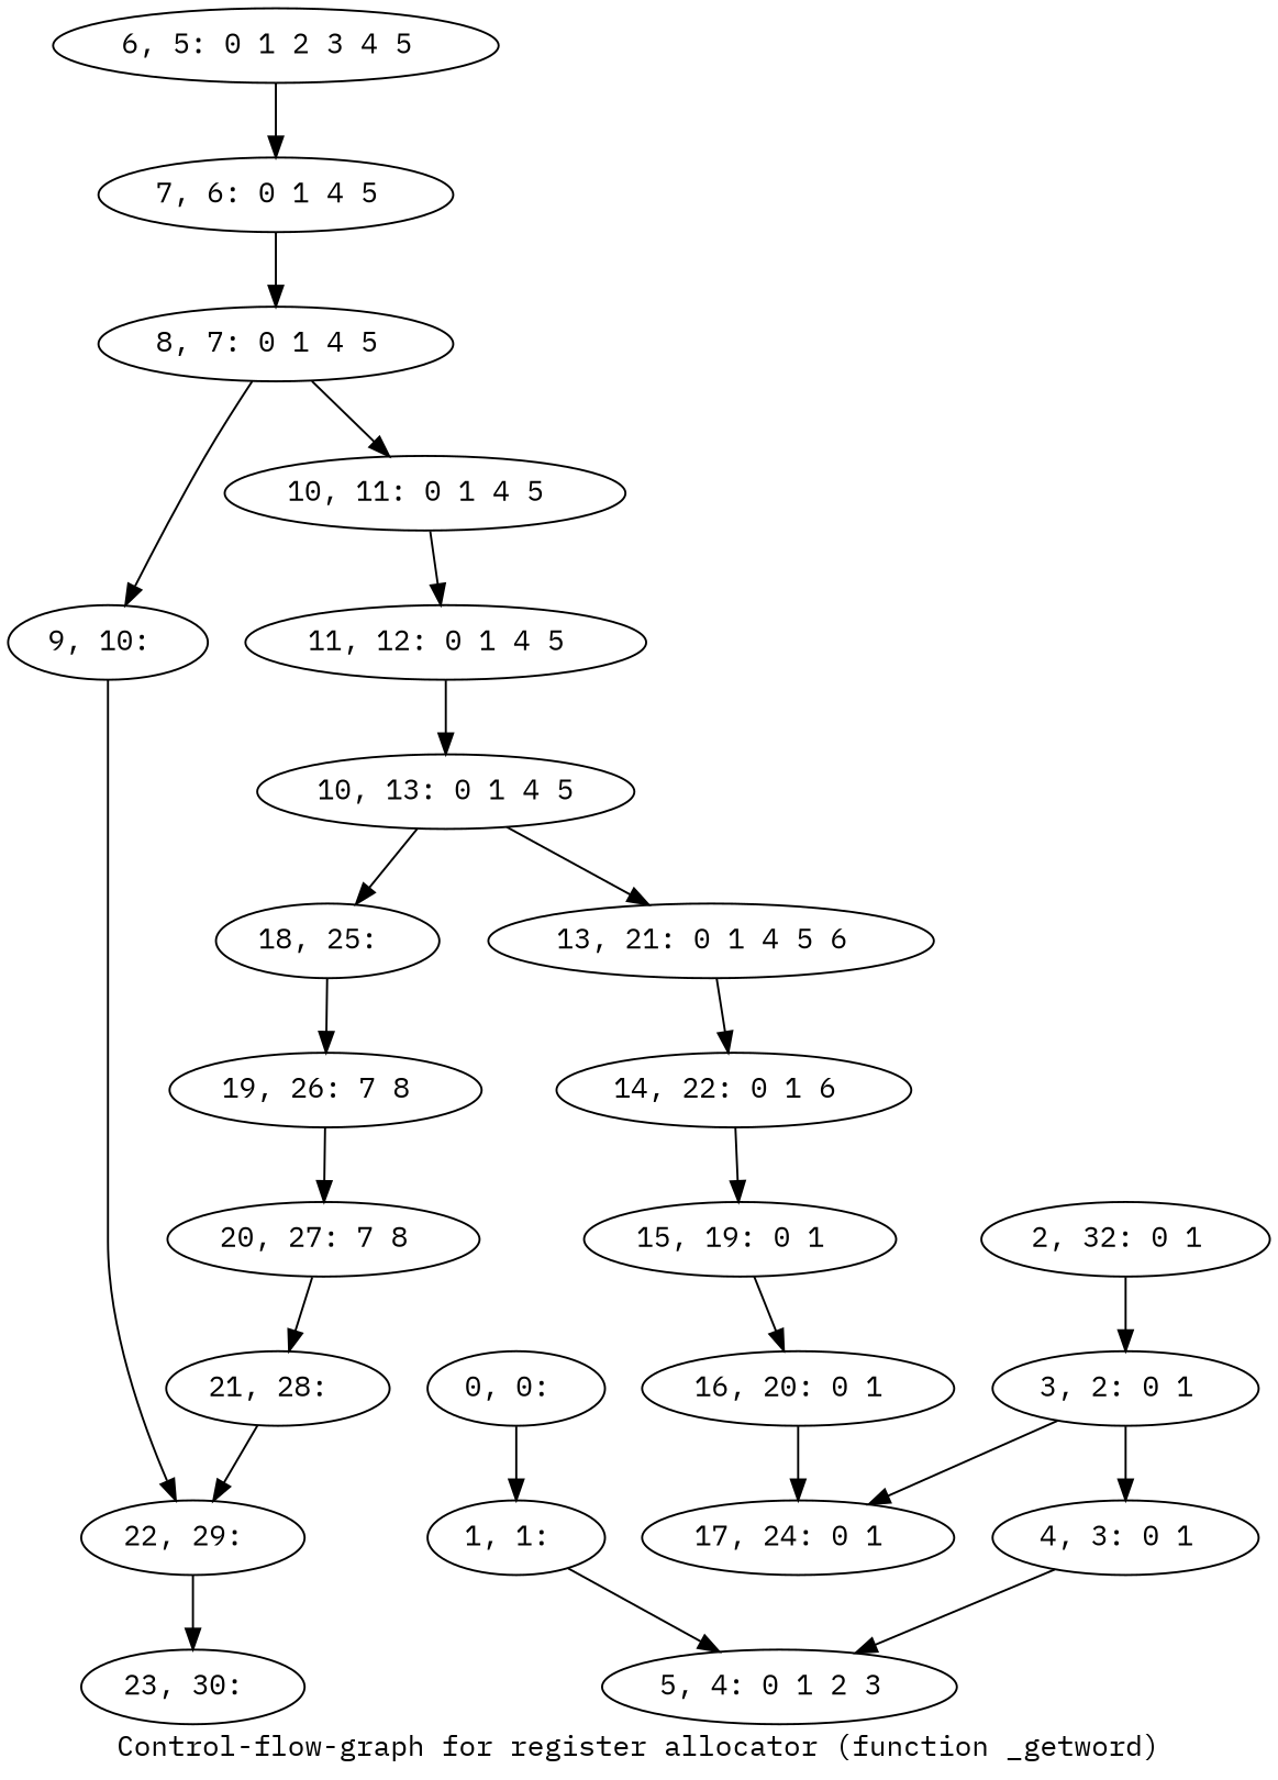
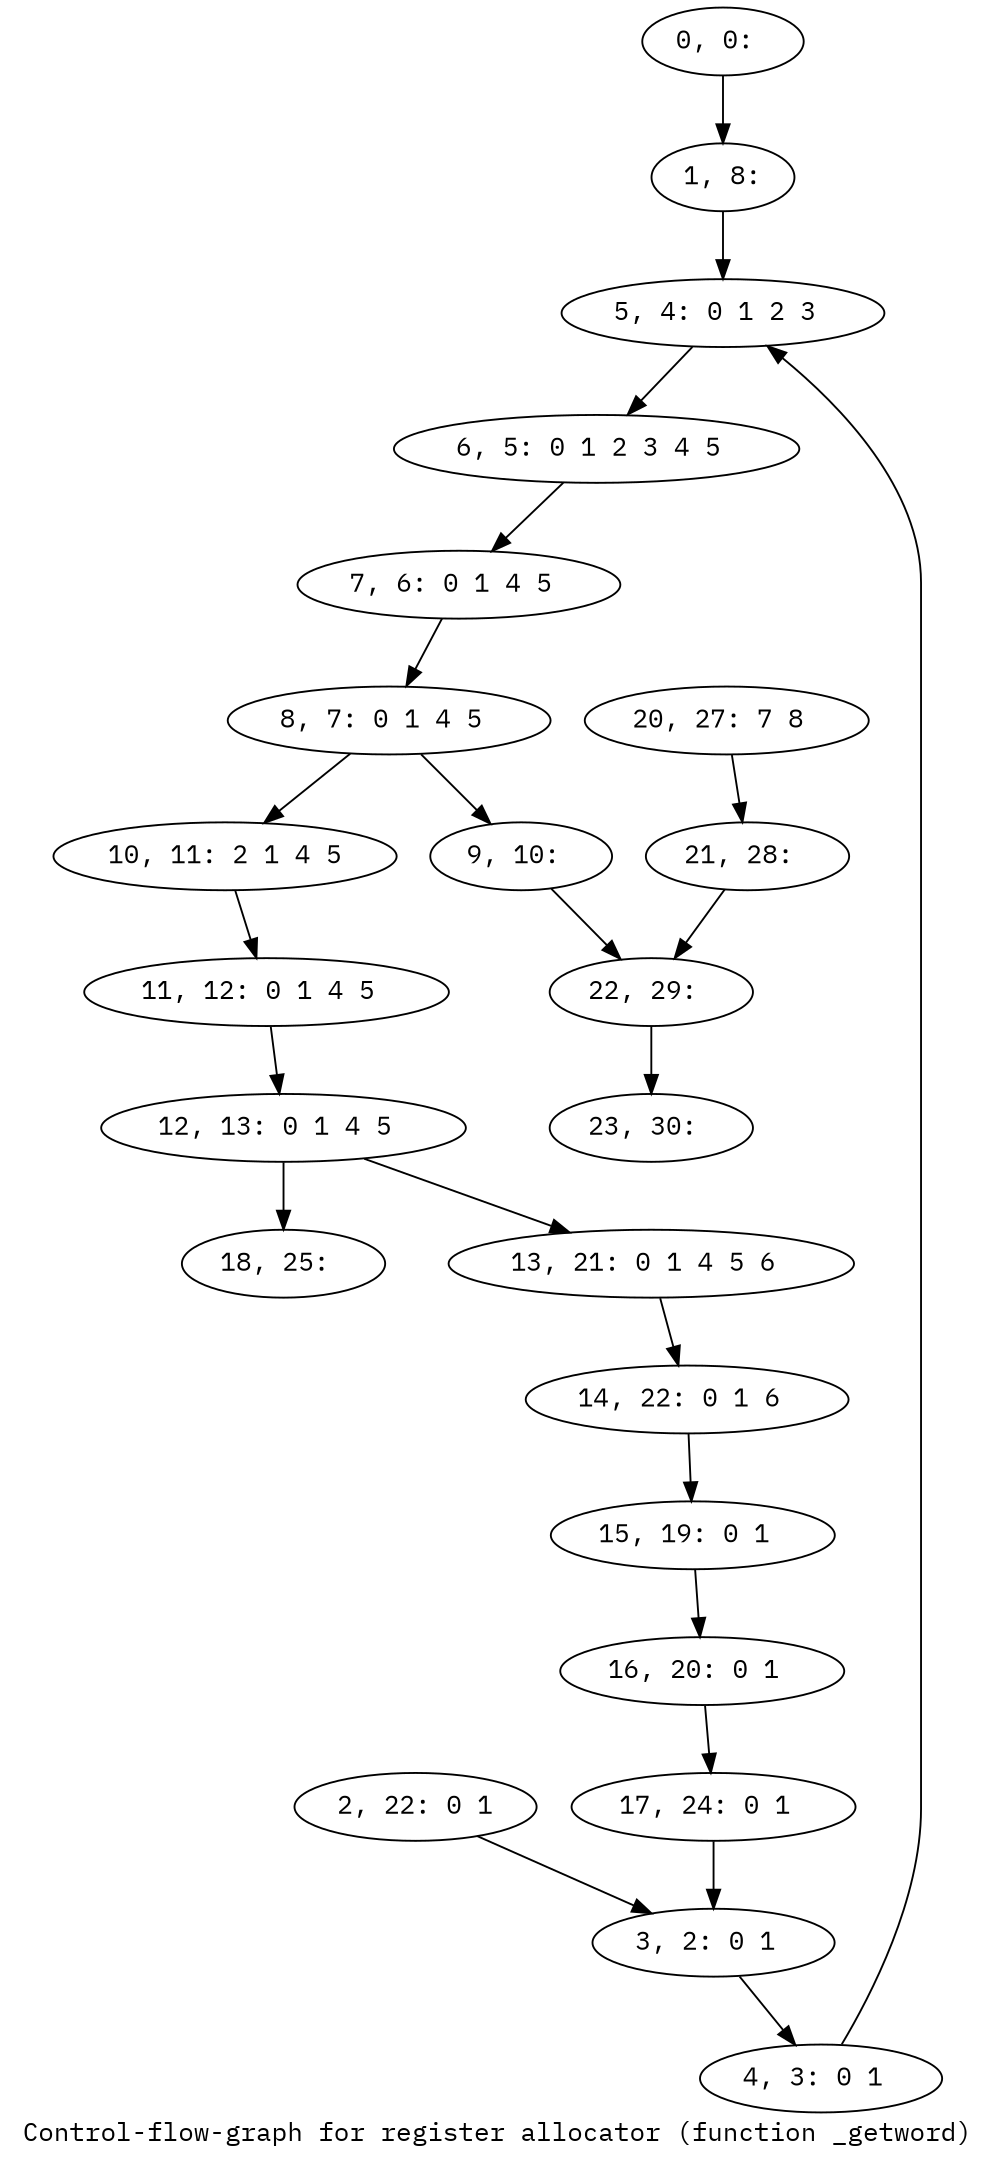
  digraph {
    fontname="IBM Plex Mono"
    label="Control-flow-graph for register allocator (function _getword)"
    node [fontname="IBM Plex Mono"]
    edge [fontname="IBM Plex Mono"]
    n1 [label="0, 0: "]
-   n2 [label="1, 1: "]
+   n2 [label="1, 8:"]
    n3 [label="5, 4: 0 1 2 3 "]
-   n4 [label="2, 32: 0 1 "]
+   n4 [label="2, 22: 0 1"]
    n5 [label="3, 2: 0 1 "]
    n6 [label="4, 3: 0 1 "]
    n7 [label="6, 5: 0 1 2 3 4 5 "]
    n8 [label="7, 6: 0 1 4 5 "]
    n9 [label="8, 7: 0 1 4 5 "]
    n10 [label="9, 10: "]
-   n11 [label="10, 11: 0 1 4 5 "]
+   n11 [label="10, 11: 2 1 4 5"]
    n12 [label="22, 29: "]
    n13 [label="11, 12: 0 1 4 5 "]
    n14 [label="23, 30: "]
-   n15 [label="10, 13: 0 1 4 5"]
+   n15 [label="12, 13: 0 1 4 5 "]
    n16 [label="13, 21: 0 1 4 5 6 "]
    n17 [label="18, 25: "]
    n18 [label="14, 22: 0 1 6 "]
-   n19 [label="19, 26: 7 8 "]
    n20 [label="15, 19: 0 1 "]
    n21 [label="16, 20: 0 1 "]
    n22 [label="17, 24: 0 1 "]
    n23 [label="20, 27: 7 8 "]
    n24 [label="21, 28: "]
    n1 -> n2
    n2 -> n3
+   n3 -> n7
    n4 -> n5
    n5 -> n6
    n6 -> n3
    n7 -> n8
    n8 -> n9
    n9 -> n10
    n9 -> n11
    n10 -> n12
    n11 -> n13
    n12 -> n14
    n13 -> n15
    n15 -> n16
    n15 -> n17
    n16 -> n18
-   n17 -> n19
    n18 -> n20
-   n19 -> n23
    n20 -> n21
    n21 -> n22
-   n5 -> n22
+   n22 -> n5
    n23 -> n24
    n24 -> n12
  }
